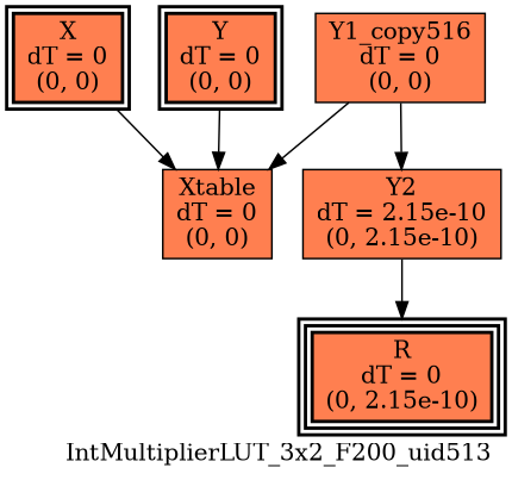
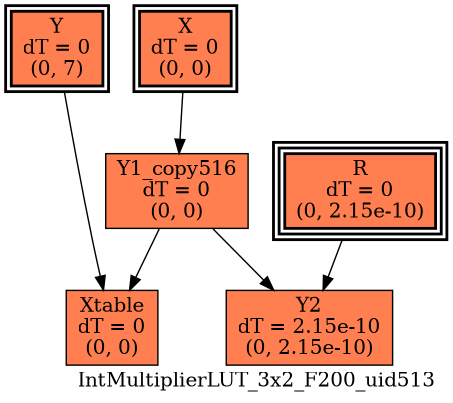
  digraph {
    label=IntMultiplierLUT_3x2_F200_uid513
    labeljust=right
    labelloc=bottom
    nodesep=0.25
    ranksep=0.5
    node [color=black fillcolor=coral peripheries=1 shape=box style="bold, filled"]
    edge [arrowhead=normal arrowsize=1.0 arrowtail=normal color=black dir=forward]
    n1 [label="X\ndT = 0\n(0, 0)" peripheries=2]
-   n2 [label="Y\ndT = 0\n(0, 0)" peripheries=2]
+   n2 [label="Y\ndT = 0\n(0, 7)" peripheries=2]
    n3 [label="R\ndT = 0\n(0, 2.15e-10)" peripheries=3]
    n4 [label="Xtable\ndT = 0\n(0, 0)" style=filled]
    n5 [label="Y1_copy516\ndT = 0\n(0, 0)" style=filled]
    n6 [label="Y2\ndT = 2.15e-10\n(0, 2.15e-10)" style=filled]
    subgraph sub_1 {
      rank=same
      n1
      n2
    }
    subgraph sub_2 {
      rank=same
      n3
    }
-   n1 -> n4
+   n1 -> n5
    n2 -> n4
    n5 -> n4
    n5 -> n6
-   n6 -> n3
+   n3 -> n6
  }
